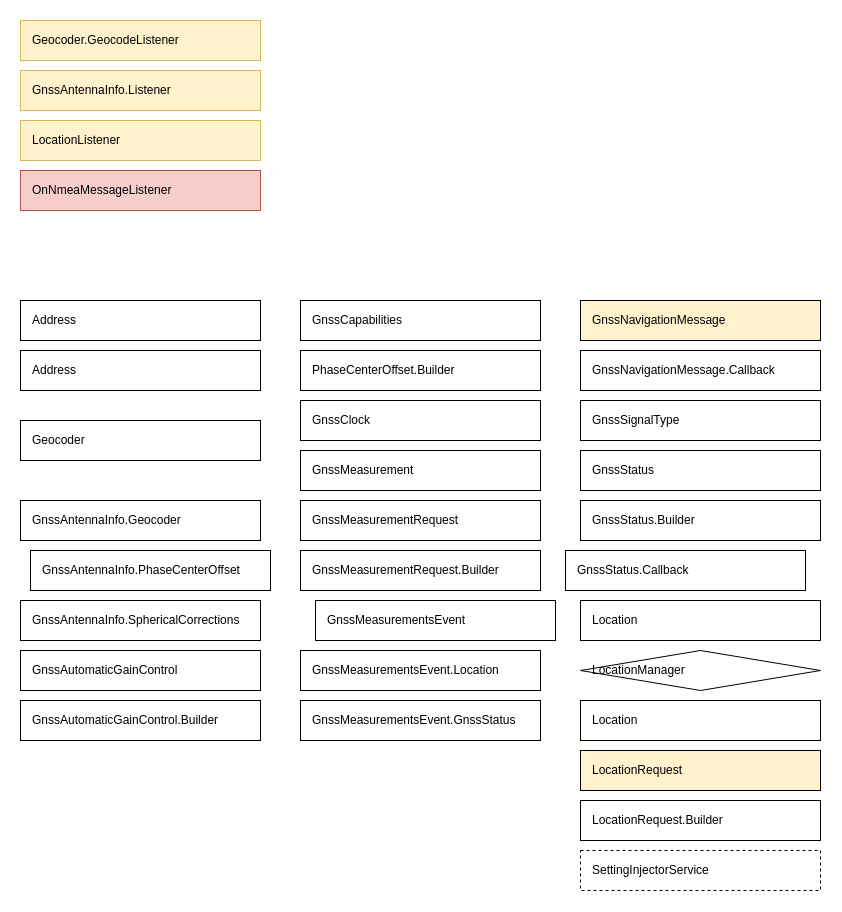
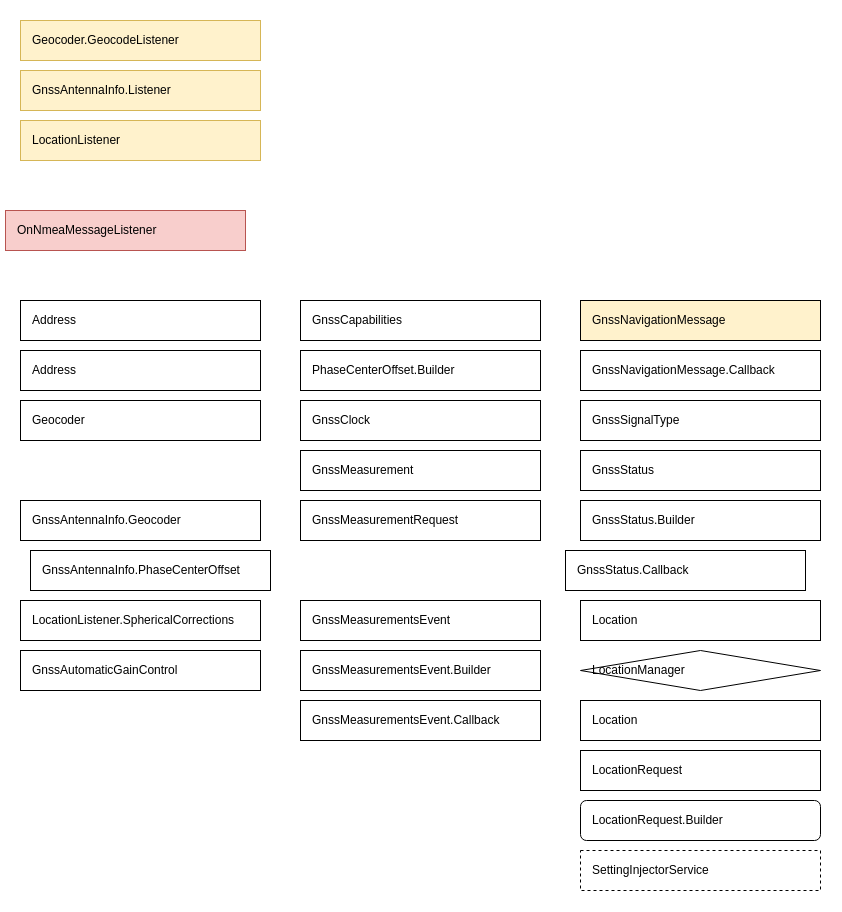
  <mxCell id="0" />
  <mxCell id="1" parent="0" />
  <mxCell id="2" value="LocationManager" style="rhombus;whiteSpace=wrap;html=1;spacingLeft=10;align=left;" parent="1" vertex="1"><mxGeometry x="580" y="650" width="240" height="40" as="geometry" /></mxCell>
- <mxCell id="3" value="LocationRequest" style="rounded=0;whiteSpace=wrap;html=1;spacingLeft=10;align=left;fillColor=#fff2cc;" vertex="1" parent="1"><mxGeometry x="580" y="750" width="240" height="40" as="geometry" /></mxCell>
- <mxCell id="4" value="LocationRequest.Builder" style="rounded=0;whiteSpace=wrap;html=1;spacingLeft=10;align=left;" vertex="1" parent="1"><mxGeometry x="580" y="800" width="240" height="40" as="geometry" /></mxCell>
+ <mxCell id="3" value="LocationRequest" style="rounded=0;whiteSpace=wrap;html=1;spacingLeft=10;align=left;" vertex="1" parent="1"><mxGeometry x="580" y="750" width="240" height="40" as="geometry" /></mxCell>
+ <mxCell id="4" value="LocationRequest.Builder" style="whiteSpace=wrap;html=1;spacingLeft=10;align=left;rounded=1;" vertex="1" parent="1"><mxGeometry x="580" y="800" width="240" height="40" as="geometry" /></mxCell>
  <mxCell id="5" value="SettingInjectorService" style="rounded=0;whiteSpace=wrap;html=1;spacingLeft=10;align=left;dashed=1;" vertex="1" parent="1"><mxGeometry x="580" y="850" width="240" height="40" as="geometry" /></mxCell>
  <mxCell id="6" value="Address" style="rounded=0;whiteSpace=wrap;html=1;align=left;spacingLeft=10;" vertex="1" parent="1"><mxGeometry x="20" y="300" width="240" height="40" as="geometry" /></mxCell>
  <mxCell id="7" value="Address" style="rounded=0;whiteSpace=wrap;html=1;align=left;spacingLeft=10;" vertex="1" parent="1"><mxGeometry x="20" y="350" width="240" height="40" as="geometry" /></mxCell>
- <mxCell id="8" value="Geocoder" style="rounded=0;whiteSpace=wrap;html=1;align=left;spacingLeft=10;" vertex="1" parent="1"><mxGeometry x="20" y="420" width="240" height="40" as="geometry" /></mxCell>
+ <mxCell id="8" value="Geocoder" style="rounded=0;whiteSpace=wrap;html=1;align=left;spacingLeft=10;" vertex="1" parent="1"><mxGeometry x="20" y="400" width="240" height="40" as="geometry" /></mxCell>
  <mxCell id="9" value="GnssAntennaInfo.Geocoder" style="rounded=0;whiteSpace=wrap;html=1;align=left;spacingLeft=10;" vertex="1" parent="1"><mxGeometry x="20" y="500" width="240" height="40" as="geometry" /></mxCell>
  <mxCell id="10" value="GnssAntennaInfo.PhaseCenterOffset" style="rounded=0;whiteSpace=wrap;html=1;align=left;spacingLeft=10;" vertex="1" parent="1"><mxGeometry x="30" y="550" width="240" height="40" as="geometry" /></mxCell>
- <mxCell id="11" value="GnssAntennaInfo.SphericalCorrections" style="rounded=0;whiteSpace=wrap;html=1;align=left;spacingLeft=10;" vertex="1" parent="1"><mxGeometry x="20" y="600" width="240" height="40" as="geometry" /></mxCell>
+ <mxCell id="11" value="LocationListener.SphericalCorrections" style="rounded=0;whiteSpace=wrap;html=1;align=left;spacingLeft=10;" vertex="1" parent="1"><mxGeometry x="20" y="600" width="240" height="40" as="geometry" /></mxCell>
  <mxCell id="12" value="GnssAutomaticGainControl" style="rounded=0;whiteSpace=wrap;html=1;align=left;spacingLeft=10;" vertex="1" parent="1"><mxGeometry x="20" y="650" width="240" height="40" as="geometry" /></mxCell>
- <mxCell id="13" value="GnssAutomaticGainControl.Builder" style="rounded=0;whiteSpace=wrap;html=1;align=left;spacingLeft=10;" vertex="1" parent="1"><mxGeometry x="20" y="700" width="240" height="40" as="geometry" /></mxCell>
  <mxCell id="14" value="GnssCapabilities" style="rounded=0;whiteSpace=wrap;html=1;align=left;spacingLeft=10;" vertex="1" parent="1"><mxGeometry x="300" y="300" width="240" height="40" as="geometry" /></mxCell>
  <mxCell id="15" value="&lt;div&gt;PhaseCenterOffset.Builder&lt;/div&gt;" style="rounded=0;whiteSpace=wrap;html=1;align=left;spacingLeft=10;" vertex="1" parent="1"><mxGeometry x="300" y="350" width="240" height="40" as="geometry" /></mxCell>
  <mxCell id="16" value="GnssClock" style="rounded=0;whiteSpace=wrap;html=1;align=left;spacingLeft=10;" vertex="1" parent="1"><mxGeometry x="300" y="400" width="240" height="40" as="geometry" /></mxCell>
  <mxCell id="17" value="GnssMeasurement" style="rounded=0;whiteSpace=wrap;html=1;align=left;spacingLeft=10;" vertex="1" parent="1"><mxGeometry x="300" y="450" width="240" height="40" as="geometry" /></mxCell>
  <mxCell id="18" value="&lt;div&gt;GnssMeasurementRequest&lt;/div&gt;" style="rounded=0;whiteSpace=wrap;html=1;align=left;spacingLeft=10;" vertex="1" parent="1"><mxGeometry x="300" y="500" width="240" height="40" as="geometry" /></mxCell>
- <mxCell id="19" value="GnssMeasurementRequest.Builder" style="rounded=0;whiteSpace=wrap;html=1;align=left;spacingLeft=10;" vertex="1" parent="1"><mxGeometry x="300" y="550" width="240" height="40" as="geometry" /></mxCell>
- <mxCell id="20" value="GnssMeasurementsEvent" style="rounded=0;whiteSpace=wrap;html=1;align=left;spacingLeft=10;" vertex="1" parent="1"><mxGeometry x="315" y="600" width="240" height="40" as="geometry" /></mxCell>
- <mxCell id="21" value="&lt;span style=&quot;text-align: center;&quot;&gt;GnssMeasurementsEvent.Location&lt;/span&gt;" style="rounded=0;whiteSpace=wrap;html=1;align=left;spacingLeft=10;" vertex="1" parent="1"><mxGeometry x="300" y="650" width="240" height="40" as="geometry" /></mxCell>
- <mxCell id="22" value="GnssMeasurementsEvent.GnssStatus" style="rounded=0;whiteSpace=wrap;html=1;align=left;spacingLeft=10;" vertex="1" parent="1"><mxGeometry x="300" y="700" width="240" height="40" as="geometry" /></mxCell>
+ <mxCell id="20" value="GnssMeasurementsEvent" style="rounded=0;whiteSpace=wrap;html=1;align=left;spacingLeft=10;" vertex="1" parent="1"><mxGeometry x="300" y="600" width="240" height="40" as="geometry" /></mxCell>
+ <mxCell id="21" value="&lt;span style=&quot;text-align: center;&quot;&gt;GnssMeasurementsEvent.Builder&lt;/span&gt;" style="rounded=0;whiteSpace=wrap;html=1;align=left;spacingLeft=10;" vertex="1" parent="1"><mxGeometry x="300" y="650" width="240" height="40" as="geometry" /></mxCell>
+ <mxCell id="22" value="GnssMeasurementsEvent.Callback" style="rounded=0;whiteSpace=wrap;html=1;align=left;spacingLeft=10;" vertex="1" parent="1"><mxGeometry x="300" y="700" width="240" height="40" as="geometry" /></mxCell>
  <mxCell id="23" value="GnssNavigationMessage" style="rounded=0;whiteSpace=wrap;html=1;align=left;spacingLeft=10;fillColor=#fff2cc;" vertex="1" parent="1"><mxGeometry x="580" y="300" width="240" height="40" as="geometry" /></mxCell>
  <mxCell id="24" value="GnssNavigationMessage.Callback" style="rounded=0;whiteSpace=wrap;html=1;align=left;spacingLeft=10;" vertex="1" parent="1"><mxGeometry x="580" y="350" width="240" height="40" as="geometry" /></mxCell>
  <mxCell id="25" value="GnssSignalType" style="rounded=0;whiteSpace=wrap;html=1;align=left;spacingLeft=10;" vertex="1" parent="1"><mxGeometry x="580" y="400" width="240" height="40" as="geometry" /></mxCell>
  <mxCell id="26" value="GnssStatus" style="rounded=0;whiteSpace=wrap;html=1;align=left;spacingLeft=10;" vertex="1" parent="1"><mxGeometry x="580" y="450" width="240" height="40" as="geometry" /></mxCell>
  <mxCell id="27" value="GnssStatus.Builder" style="rounded=0;whiteSpace=wrap;html=1;align=left;spacingLeft=10;" vertex="1" parent="1"><mxGeometry x="580" y="500" width="240" height="40" as="geometry" /></mxCell>
  <mxCell id="28" value="GnssStatus.Callback" style="rounded=0;whiteSpace=wrap;html=1;align=left;spacingLeft=10;" vertex="1" parent="1"><mxGeometry x="565" y="550" width="240" height="40" as="geometry" /></mxCell>
  <mxCell id="29" value="&lt;div&gt;Location&lt;/div&gt;" style="rounded=0;whiteSpace=wrap;html=1;align=left;spacingLeft=10;" vertex="1" parent="1"><mxGeometry x="580" y="600" width="240" height="40" as="geometry" /></mxCell>
  <mxCell id="30" value="&lt;div&gt;Location&lt;/div&gt;" style="rounded=0;whiteSpace=wrap;html=1;align=left;spacingLeft=10;" vertex="1" parent="1"><mxGeometry x="580" y="700" width="240" height="40" as="geometry" /></mxCell>
  <mxCell id="31" value="&lt;div&gt;Geocoder.GeocodeListener&lt;/div&gt;" style="rounded=0;whiteSpace=wrap;html=1;align=left;spacingLeft=10;fillColor=#fff2cc;strokeColor=#d6b656;" vertex="1" parent="1"><mxGeometry x="20" y="20" width="240" height="40" as="geometry" /></mxCell>
  <mxCell id="32" value="&lt;div&gt;GnssAntennaInfo.Listener&lt;/div&gt;" style="rounded=0;whiteSpace=wrap;html=1;align=left;spacingLeft=10;fillColor=#fff2cc;strokeColor=#d6b656;" vertex="1" parent="1"><mxGeometry x="20" y="70" width="240" height="40" as="geometry" /></mxCell>
  <mxCell id="33" value="&lt;div&gt;LocationListener&lt;/div&gt;" style="rounded=0;whiteSpace=wrap;html=1;align=left;spacingLeft=10;fillColor=#fff2cc;strokeColor=#d6b656;" vertex="1" parent="1"><mxGeometry x="20" y="120" width="240" height="40" as="geometry" /></mxCell>
- <mxCell id="34" value="&lt;div&gt;OnNmeaMessageListener&lt;/div&gt;" style="rounded=0;whiteSpace=wrap;html=1;align=left;spacingLeft=10;fillColor=#f8cecc;strokeColor=#b85450;" vertex="1" parent="1"><mxGeometry x="20" y="170" width="240" height="40" as="geometry" /></mxCell>
+ <mxCell id="34" value="&lt;div&gt;OnNmeaMessageListener&lt;/div&gt;" style="rounded=0;whiteSpace=wrap;html=1;align=left;spacingLeft=10;fillColor=#f8cecc;strokeColor=#b85450;" vertex="1" parent="1"><mxGeometry x="5" y="210" width="240" height="40" as="geometry" /></mxCell>
